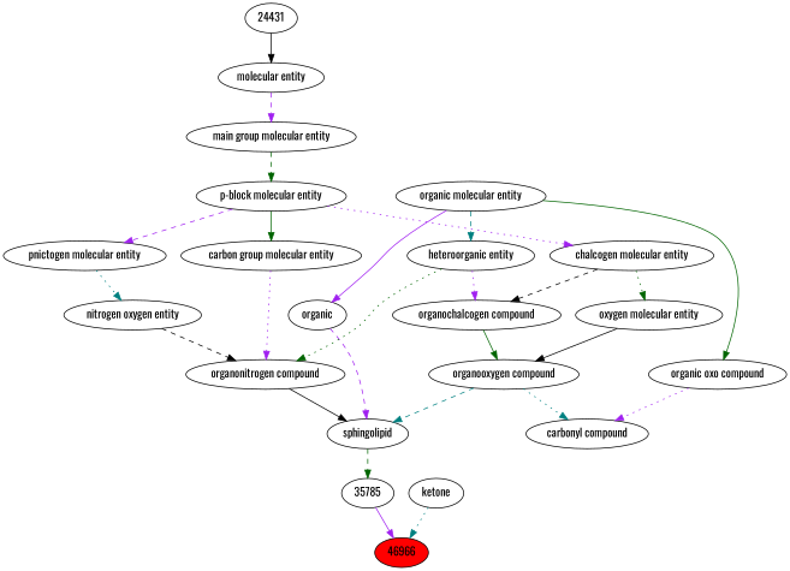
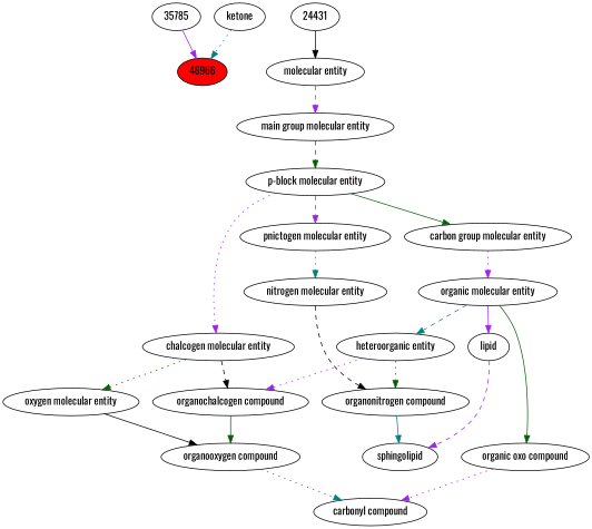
  digraph {
    fontname=Oswald
    node [fontname=Oswald]
    edge [color=purple fontname=Oswald style=dotted]
    n1 [fillcolor=red label=46966 style=filled]
    n2 [label=35785]
    n3 [label=ketone]
    n4 [label=sphingolipid]
    n5 [label="carbonyl compound"]
    n6 [label="organooxygen compound"]
    n7 [label="organonitrogen compound"]
-   n8 [label=organic]
+   n8 [label=lipid]
    n9 [label="organic oxo compound"]
    n10 [label="organochalcogen compound"]
    n11 [label="oxygen molecular entity"]
-   n12 [label="nitrogen oxygen entity"]
+   n12 [label="nitrogen molecular entity"]
    n13 [label="heteroorganic entity"]
    n14 [label="organic molecular entity"]
    n15 [label="chalcogen molecular entity"]
    n16 [label="pnictogen molecular entity"]
    n17 [label="carbon group molecular entity"]
    n18 [label="p-block molecular entity"]
    n19 [label="main group molecular entity"]
    n20 [label="molecular entity"]
    n21 [label=24431]
    n2 -> n1 [style=solid]
    n3 -> n1 [color=teal]
-   n4 -> n2 [color=darkgreen style=dashed]
-   n6 -> n4 [color=teal style=dashed]
    n6 -> n5 [color=teal]
-   n7 -> n4 [color=black style=solid]
+   n7 -> n4 [color=teal style=solid]
    n8 -> n4 [style=dashed]
    n9 -> n5
    n10 -> n6 [color=darkgreen style=solid]
    n11 -> n6 [color=black style=solid]
    n12 -> n7 [color=black style=dashed]
    n13 -> n7 [color=darkgreen]
    n13 -> n10
    n14 -> n8 [style=solid]
    n14 -> n9 [color=darkgreen style=solid]
    n14 -> n13 [color=teal style=dashed]
    n15 -> n10 [color=black style=dashed]
    n15 -> n11 [color=darkgreen]
    n16 -> n12 [color=teal]
-   n17 -> n7
+   n17 -> n14
    n18 -> n15
    n18 -> n16 [style=dashed]
    n18 -> n17 [color=darkgreen style=solid]
    n19 -> n18 [color=darkgreen style=dashed]
    n20 -> n19 [style=dashed]
    n21 -> n20 [color=black style=solid]
  }
